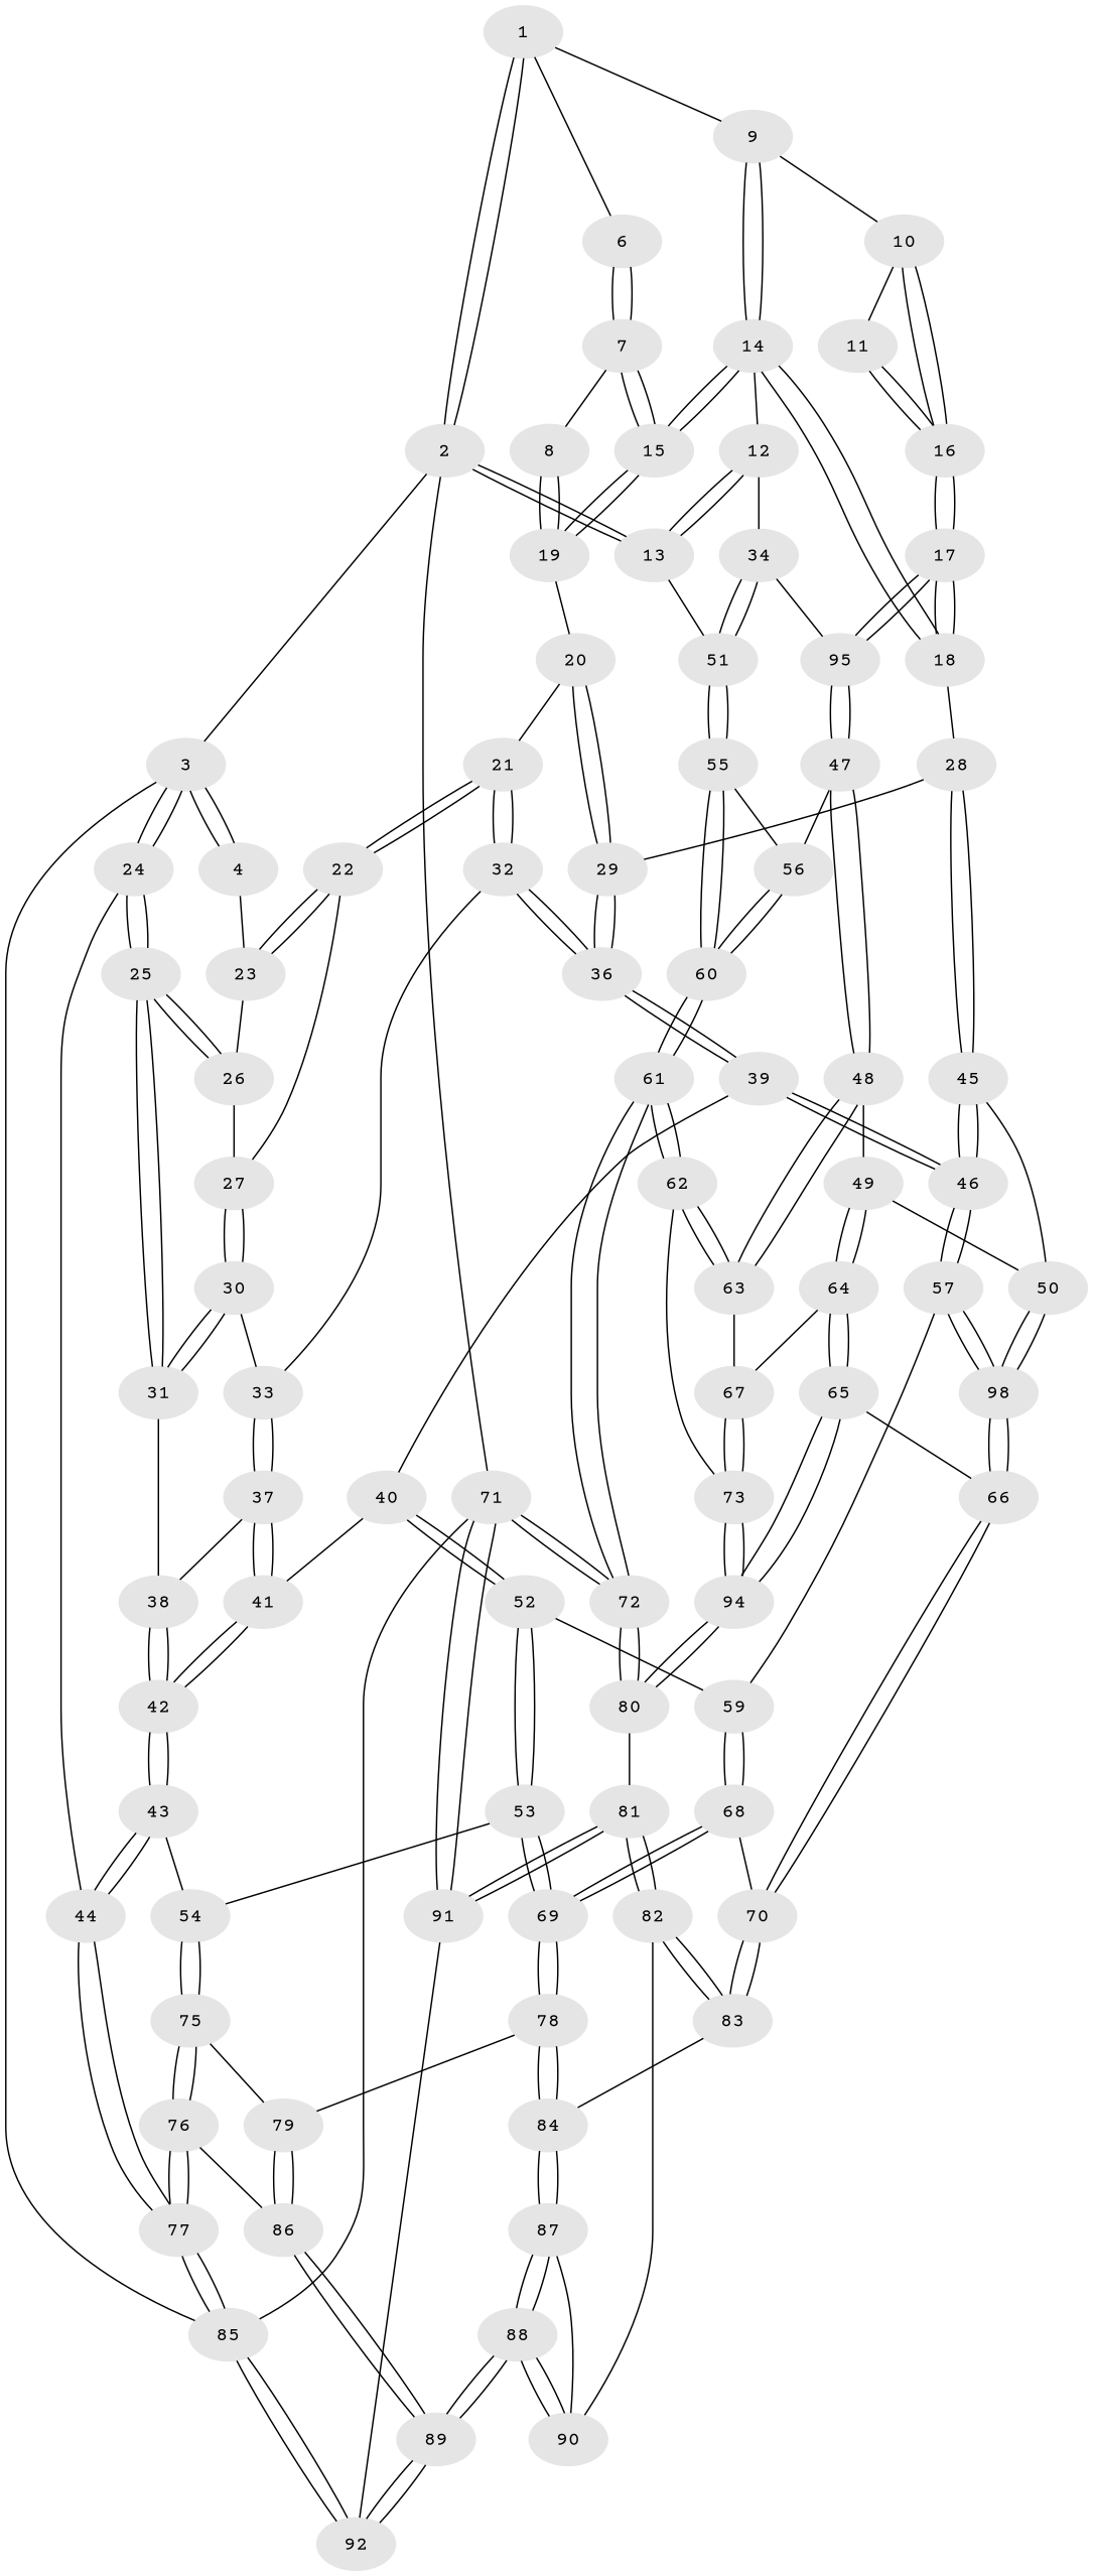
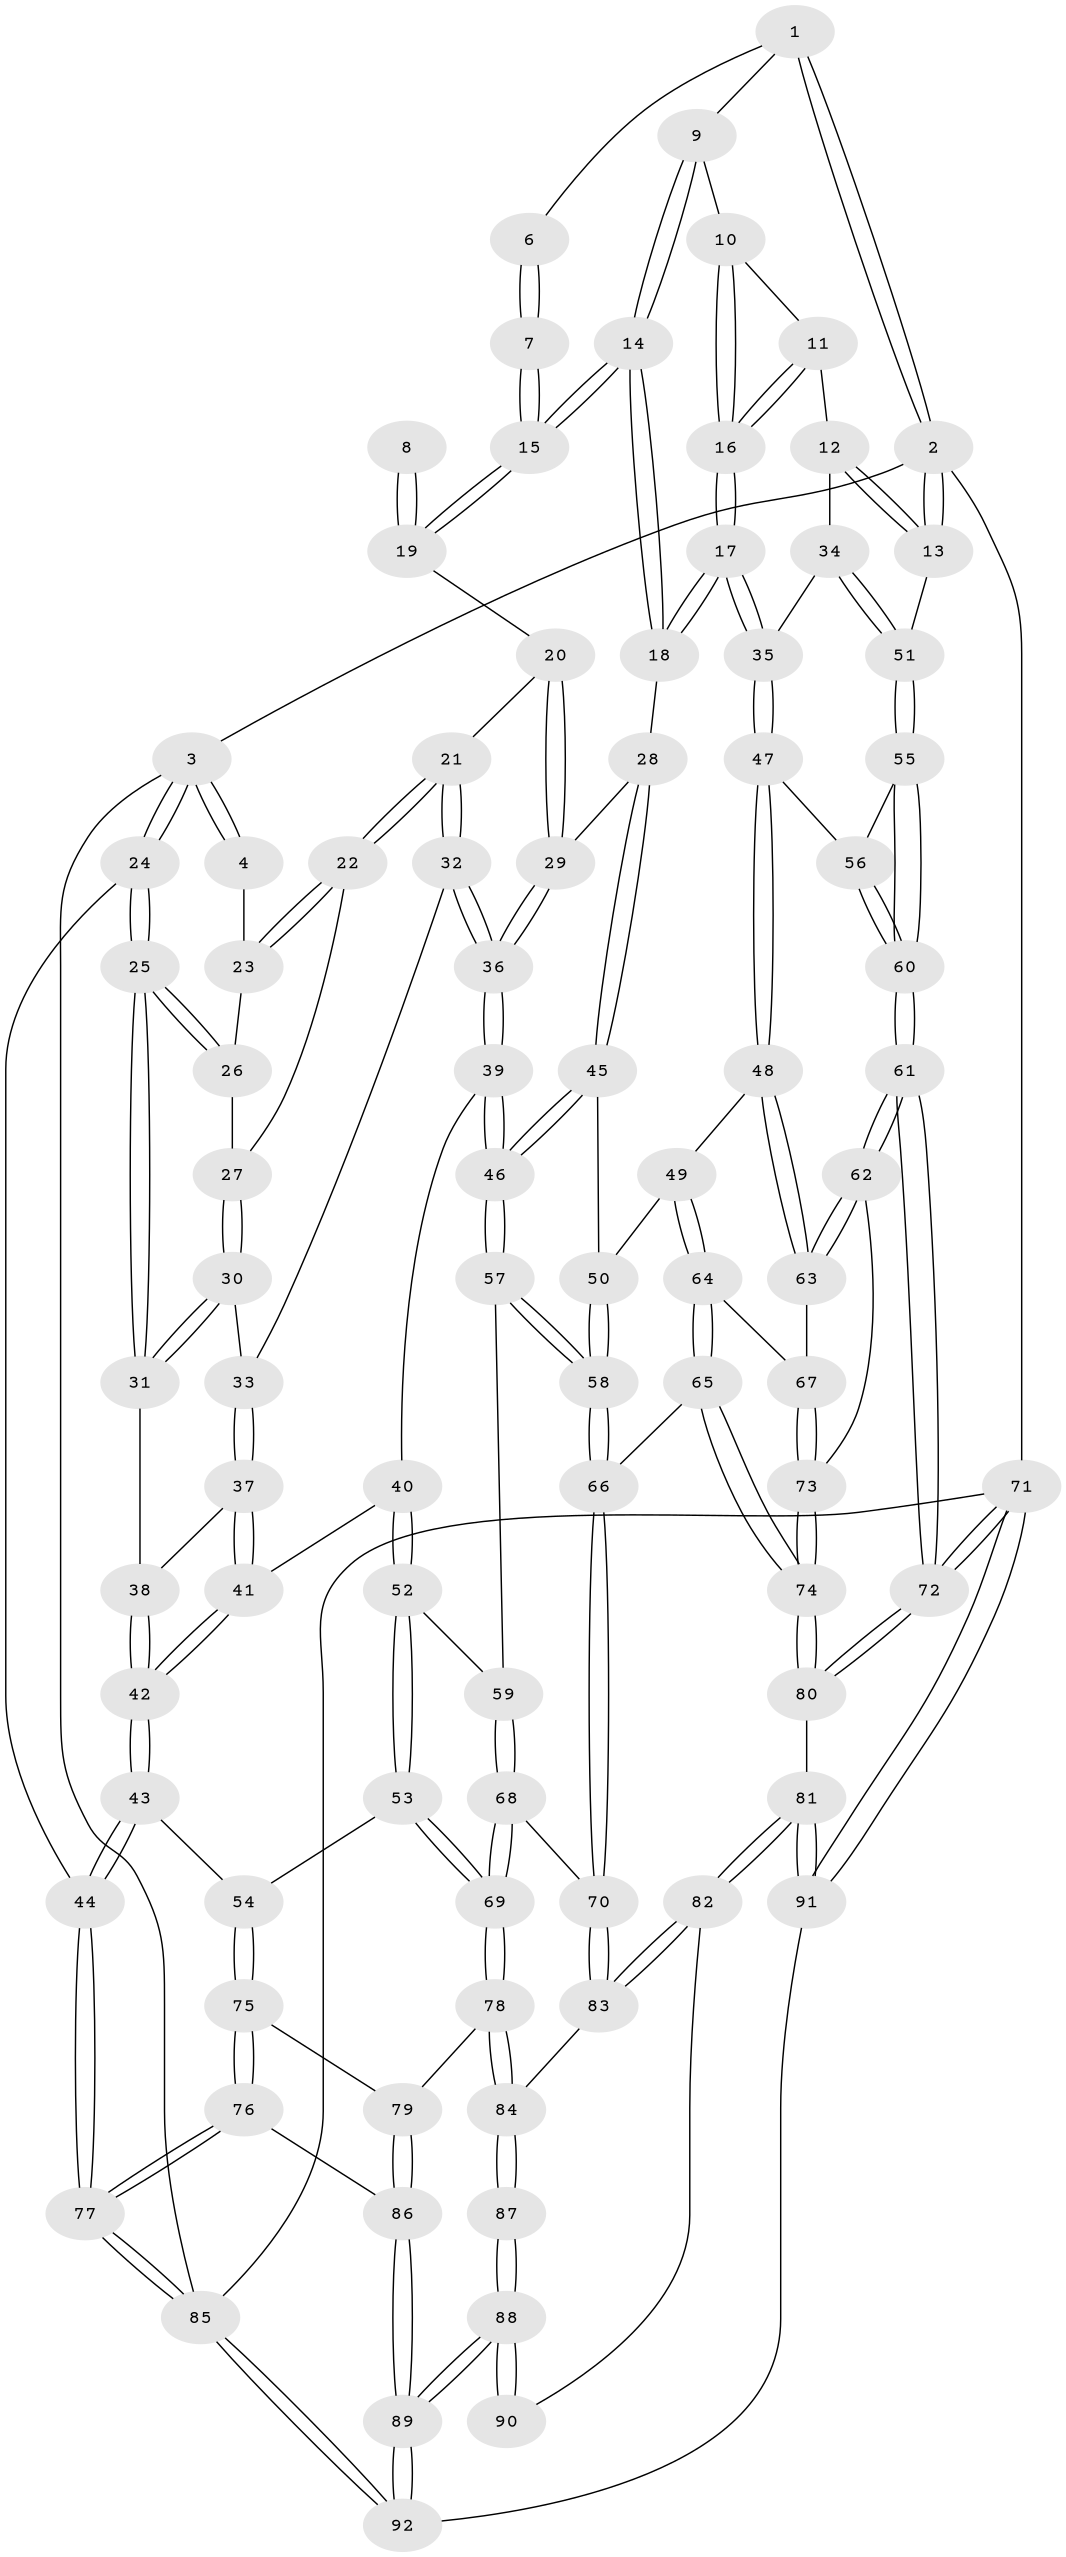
  graph {
    fontname="Courier Prime"
    node [color=gray90 fontname="Courier Prime" style=filled]
    edge [fontname="Courier Prime"]
    1
    2
    6
    9
    3
    13
    71
    7
    4
    24
    85
    51
    72
    91
    23
    25
    44
    92
    26
    8
    19
    15
    10
    14
    20
    11
    16
    18
    12
    17
    34
-   35 [label=95]
+   35
    55
    28
    47
    29
    45
    21
    22
    32
    36
    27
    33
    30
    31
    77
    38
    46
    50
    39
    37
    42
    41
    48
    56
    40
    43
    52
    57
    53
    59
    54
    75
-   58 [label=98]
+   58
    49
    63
    60
    64
    67
    65
    66
    69
    68
    78
    76
    79
    61
    70
    62
    73
    80
-   74 [label=94]
+   74
    83
    84
    81
    86
    89
    87
    82
    90
    88
    1 -- 2
    1 -- 2
    1 -- 6
    1 -- 9
    2 -- 3
    2 -- 13
    2 -- 13
    2 -- 71
    6 -- 7
    6 -- 7
    9 -- 10
    9 -- 14
    9 -- 14
    3 -- 4
    3 -- 4
    3 -- 24
    3 -- 24
    3 -- 85
    13 -- 51
    71 -- 85
    71 -- 72
    71 -- 72
    71 -- 91
    71 -- 91
-   7 -- 8
    7 -- 15
    7 -- 15
    4 -- 23
    24 -- 25
    24 -- 25
    24 -- 44
    85 -- 92
    85 -- 92
    51 -- 55
    51 -- 55
    72 -- 80
    72 -- 80
    91 -- 92
    23 -- 26
    25 -- 26
    25 -- 26
    25 -- 31
    25 -- 31
    44 -- 77
    44 -- 77
    26 -- 27
    8 -- 19
    8 -- 19
    19 -- 20
    15 -- 19
    15 -- 19
    10 -- 11
    10 -- 16
    10 -- 16
    14 -- 15
    14 -- 15
    14 -- 18
    14 -- 18
    20 -- 29
    20 -- 29
    20 -- 21
    11 -- 16
    11 -- 16
-   14 -- 12
+   11 -- 12
    16 -- 17
    16 -- 17
    18 -- 28
    12 -- 13
    12 -- 13
    12 -- 34
    17 -- 18
    17 -- 18
    17 -- 35
    17 -- 35
    34 -- 51
    34 -- 51
    34 -- 35
    35 -- 47
    35 -- 47
    55 -- 56
    55 -- 60
    55 -- 60
    28 -- 29
    28 -- 45
    28 -- 45
    47 -- 48
    47 -- 48
    47 -- 56
    29 -- 36
    29 -- 36
    45 -- 46
    45 -- 46
    45 -- 50
    21 -- 22
    21 -- 22
    21 -- 32
    21 -- 32
    22 -- 23
    22 -- 23
    22 -- 27
    32 -- 36
    32 -- 36
    32 -- 33
    36 -- 39
    36 -- 39
    27 -- 30
    27 -- 30
    33 -- 37
    33 -- 37
    30 -- 33
    30 -- 31
    30 -- 31
    31 -- 38
    77 -- 85
    77 -- 85
    38 -- 42
    38 -- 42
    46 -- 57
    46 -- 57
    50 -- 58
    50 -- 58
    39 -- 46
    39 -- 46
    39 -- 40
    37 -- 38
    37 -- 41
    37 -- 41
    42 -- 43
    42 -- 43
    41 -- 42
    41 -- 42
    48 -- 49
    48 -- 63
    48 -- 63
    56 -- 60
    56 -- 60
    40 -- 41
    40 -- 52
    40 -- 52
    43 -- 44
    43 -- 44
    43 -- 54
    52 -- 53
    52 -- 53
    52 -- 59
    57 -- 59
    57 -- 58
    57 -- 58
    53 -- 54
    53 -- 69
    53 -- 69
    59 -- 68
    59 -- 68
    54 -- 75
    54 -- 75
    75 -- 76
    75 -- 76
    75 -- 79
    58 -- 66
    58 -- 66
    49 -- 50
    49 -- 64
    49 -- 64
    63 -- 67
    60 -- 61
    60 -- 61
    64 -- 67
    64 -- 65
    64 -- 65
    67 -- 73
    67 -- 73
    65 -- 66
    65 -- 74
    65 -- 74
    66 -- 70
    66 -- 70
    69 -- 78
    69 -- 78
    68 -- 69
    68 -- 69
    68 -- 70
    78 -- 79
    78 -- 84
    78 -- 84
    76 -- 77
    76 -- 77
    76 -- 86
    79 -- 86
    79 -- 86
    61 -- 72
    61 -- 72
    61 -- 62
    61 -- 62
    70 -- 83
    70 -- 83
    62 -- 63
    62 -- 63
    62 -- 73
    73 -- 74
    73 -- 74
    80 -- 81
    74 -- 80
    74 -- 80
    83 -- 84
    84 -- 87
    84 -- 87
    81 -- 91
    81 -- 91
    81 -- 82
    81 -- 82
    86 -- 89
    86 -- 89
    89 -- 92
    89 -- 92
-   87 -- 90
    87 -- 88
    87 -- 88
    82 -- 83
    82 -- 83
    82 -- 90
    88 -- 89
    88 -- 89
    88 -- 90
    88 -- 90
  }
